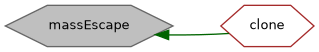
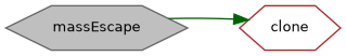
  digraph {
    rankdir=LR
    node [fontname=Helvetica fontsize=10 shape=hexagon]
    n1 [color=gray40 fillcolor=grey75 fontcolor=black height=0.2 label=massEscape style=filled width=0.4]
    n2 [color=brown height=0.2 label=clone width=0.4]
-   n1 -> n2 [color=darkgreen dir=back fontname=Helvetica fontsize=10 labelfontname=Helvetica labelfontsize=10 style=solid]
+   n2 -> n1 [color=darkgreen dir=back fontname=Helvetica fontsize=10 labelfontname=Helvetica labelfontsize=10 style=solid]
  }
